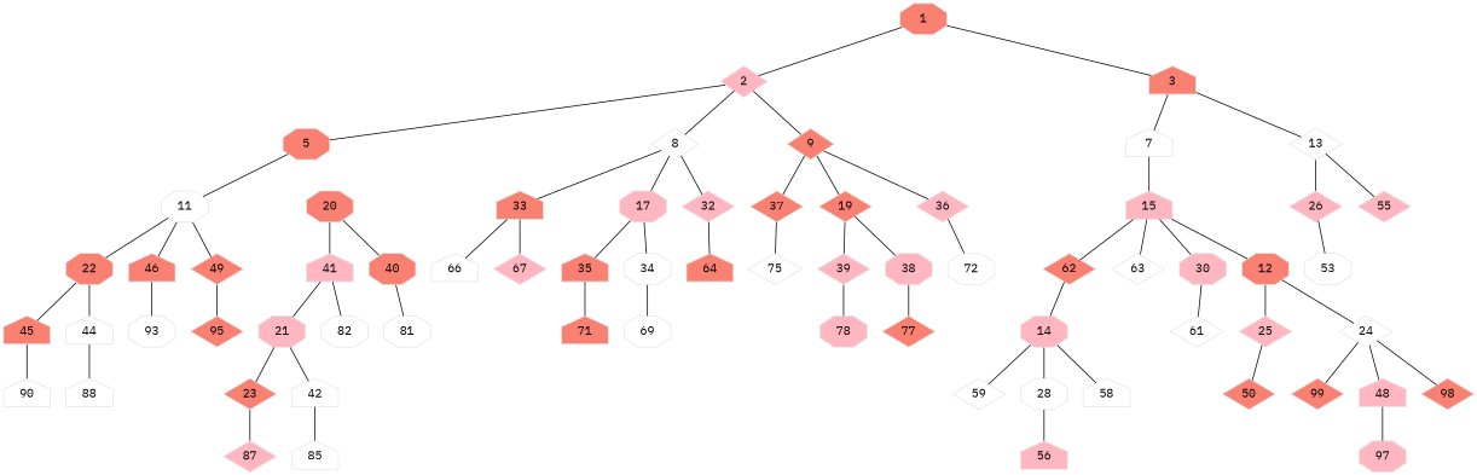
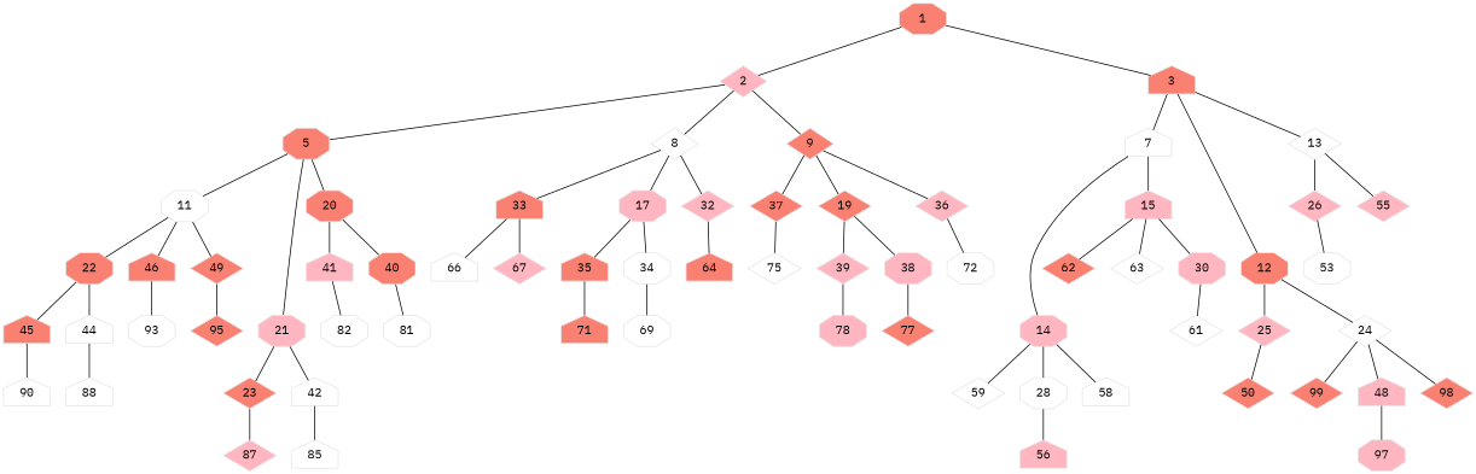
  graph {
    fontname="IBM Plex Mono"
    node [color=gray90 fillcolor=salmon fontname="IBM Plex Mono" latent=0.2 shape=diamond style=filled]
    edge [fontname="IBM Plex Mono"]
    2 [fillcolor=lightpink latent=1 super="+4"]
    5 [latent=0.5 shape=octagon super="+10"]
    8 [fillcolor=white latent=0.333333 super="+16"]
    9 [latent=0.333333 super="+18"]
    1 [shape=octagon latent=""]
    3 [latent=1 shape=house super="+6"]
    7 [fillcolor=white latent=0.5 shape=house]
    12 [latent=0.333333 shape=octagon]
    13 [fillcolor=white latent=0.333333 super="+27"]
    11 [fillcolor=white latent=0.333333 shape=octagon super="+23"]
    20 [latent=0.25 shape=octagon]
    21 [fillcolor=lightpink latent=0.25 shape=octagon]
    17 [fillcolor=lightpink latent=0.25 shape=octagon]
    32 [fillcolor=lightpink super="+65"]
    33 [shape=house]
    19 [latent=0.25]
    36 [fillcolor=lightpink super="+73"]
    37 [super="+74"]
    14 [fillcolor=lightpink latent=0.333333 shape=octagon super="+29"]
    15 [fillcolor=lightpink latent=0.333333 shape=house super="+31"]
    24 [fillcolor=white latent=0.25 super="+49"]
    25 [fillcolor=lightpink latent=0.25 super="+51"]
    26 [fillcolor=lightpink latent=0.25 super="+52"]
    55 [fillcolor=lightpink]
    22 [latent=0.25 shape=octagon]
    46 [shape=house super="+92"]
    n27 [label=49 super="+94"]
    40 [shape=octagon super="+80"]
    41 [fillcolor=lightpink shape=house super="+83"]
    42 [fillcolor=white shape=house super="+84"]
    n31 [label=23 super="+86"]
    28 [fillcolor=white latent=0.25 shape=octagon super="+57"]
    58 [fillcolor=white shape=house]
    59 [fillcolor=white]
    30 [fillcolor=lightpink latent=0.25 shape=octagon super="+60"]
    62
    63 [fillcolor=white]
    34 [fillcolor=white shape=octagon super="+68"]
    35 [shape=house super="+70"]
    64 [latent=0.166667 shape=house]
    66 [fillcolor=white latent=0.166667 shape=house]
    67 [fillcolor=lightpink latent=0.166667]
    38 [fillcolor=lightpink shape=octagon super="+76"]
    39 [fillcolor=lightpink super="+79"]
    72 [fillcolor=white latent=0.166667 shape=octagon]
    75 [fillcolor=white latent=0.166667]
    44 [fillcolor=white shape=house super="+89"]
    45 [shape=house super="+91"]
    93 [fillcolor=white latent=0.166667 shape=octagon]
    95 [latent=0.166667]
    48 [fillcolor=lightpink shape=house super="+96"]
    98 [latent=0.166667]
    99 [latent=0.166667]
    50 [super="+100"]
    53 [fillcolor=white shape=octagon]
    56 [fillcolor=lightpink shape=house]
    61 [fillcolor=white]
    69 [fillcolor=white latent=0.166667 shape=octagon]
    71 [latent=0.166667 shape=house]
    77 [latent=0.166667]
    78 [fillcolor=lightpink latent=0.166667 shape=octagon]
    81 [fillcolor=white latent=0.166667 shape=octagon]
    82 [fillcolor=white latent=0.166667 shape=octagon]
    85 [fillcolor=white latent=0.166667 shape=house]
    87 [fillcolor=lightpink latent=0.166667]
    88 [fillcolor=white latent=0.166667 shape=house]
    90 [fillcolor=white latent=0.166667 shape=house]
    97 [fillcolor=lightpink latent=0.166667 shape=octagon]
    2 -- 5
    2 -- 8
    2 -- 9
    5 -- 11
-   41 -- 21
+   5 -- 20
+   5 -- 21
    8 -- 17
    8 -- 32
    8 -- 33
    9 -- 19
    9 -- 36
    9 -- 37
    1 -- 2
    1 -- 3
    3 -- 7
-   15 -- 12
+   3 -- 12
    3 -- 13
-   62 -- 14
+   7 -- 14
    7 -- 15
    12 -- 24
    12 -- 25
    13 -- 26
    13 -- 55
    11 -- 22
    11 -- 46
    11 -- n27
    20 -- 40
    20 -- 41
    21 -- 42
    21 -- n31
    17 -- 34
    17 -- 35
    32 -- 64
    33 -- 66
    33 -- 67
    19 -- 38
    19 -- 39
    36 -- 72
    37 -- 75
    14 -- 28
    14 -- 58
    14 -- 59
    15 -- 30
    15 -- 62
    15 -- 63
    24 -- 48
    24 -- 98
    24 -- 99
    25 -- 50
    26 -- 53
    22 -- 44
    22 -- 45
    46 -- 93
    n27 -- 95
    40 -- 81
    41 -- 82
    42 -- 85
    n31 -- 87
    28 -- 56
    30 -- 61
    34 -- 69
    35 -- 71
    38 -- 77
    39 -- 78
    44 -- 88
    45 -- 90
    48 -- 97
  }
